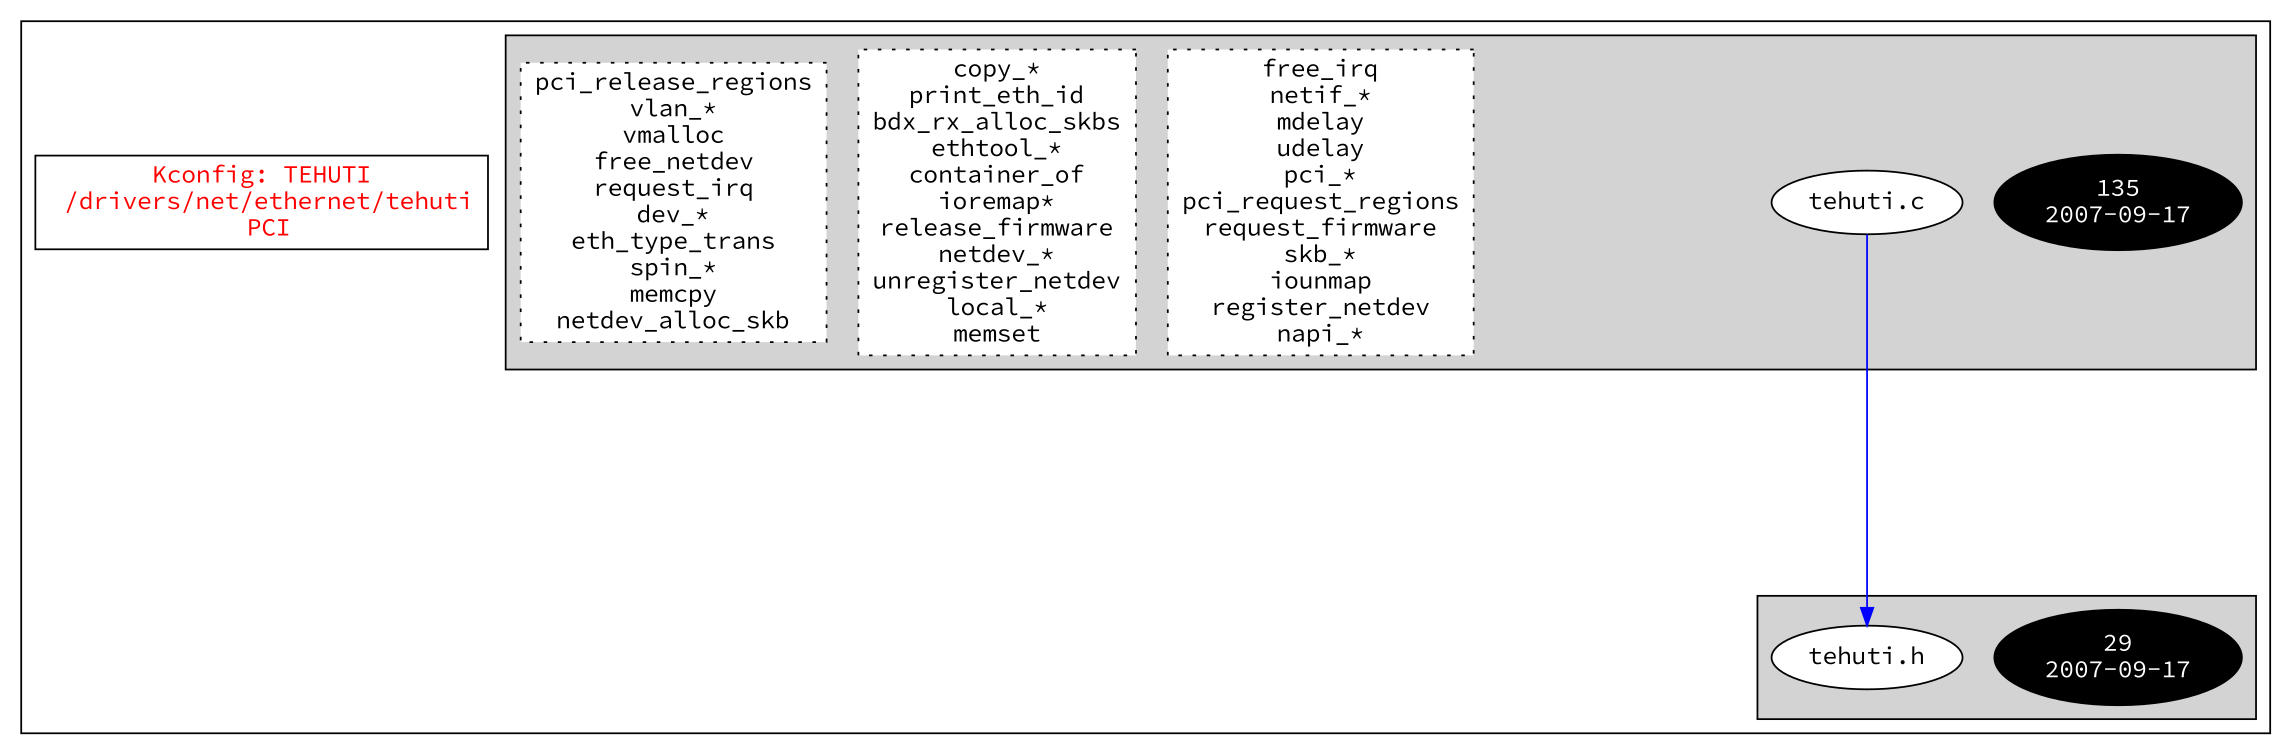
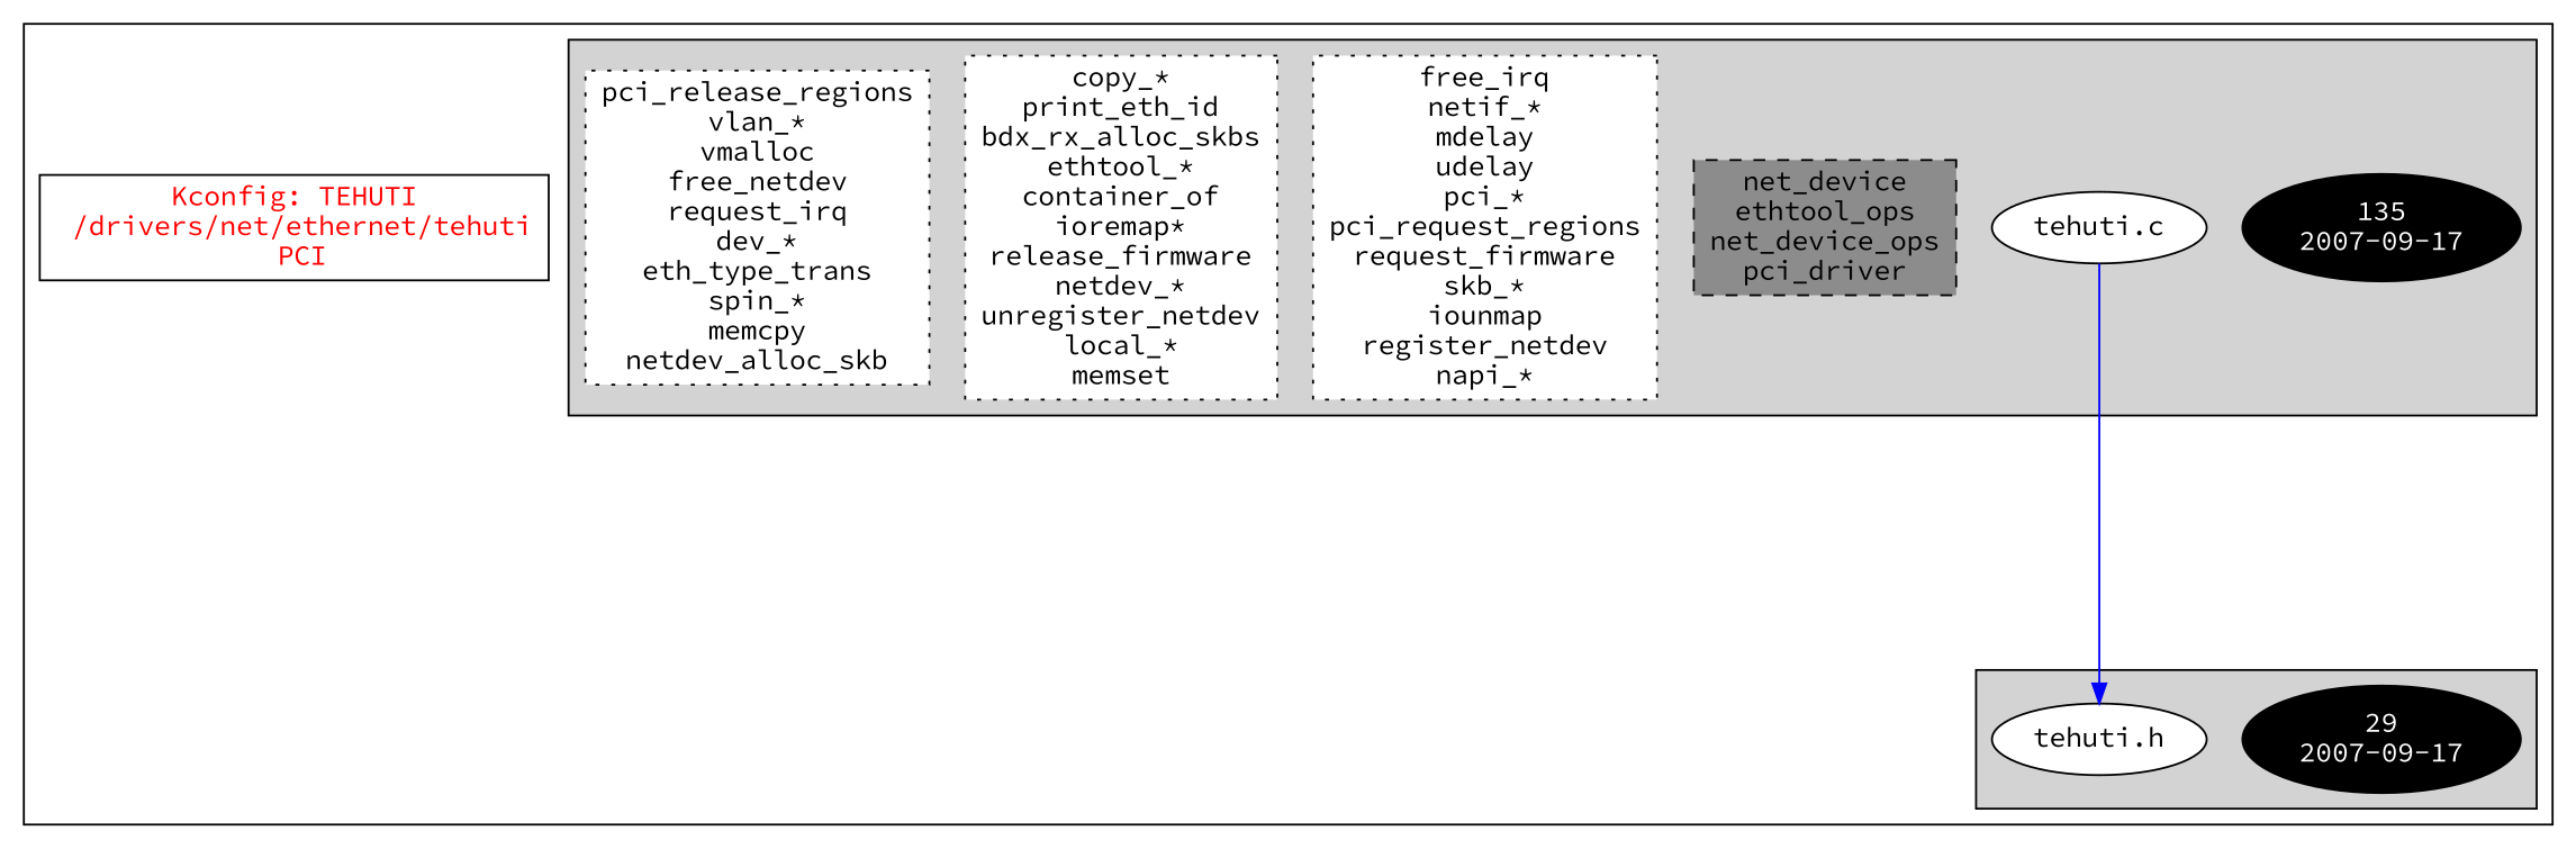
  digraph {
    ranksep=2
    splines=ortho
    fontname="Source Code Pro"
    node [fillcolor=white fontcolor=black style=filled fontname="Source Code Pro" shape=box]
    n1 [fillcolor=black fontcolor=white label="29\n2007-09-17" shape=""]
    n2 [label="tehuti.h\n" shape=""]
    n3 [fillcolor=black fontcolor=white label="135\n2007-09-17" shape=""]
    n4 [label="tehuti.c\n" shape=""]
+   n5 [fillcolor=grey55 label="net_device\nethtool_ops\nnet_device_ops\npci_driver\n" style="filled,dashed"]
    n6 [label="free_irq\nnetif_*\nmdelay\nudelay\npci_*\npci_request_regions\nrequest_firmware\nskb_*\niounmap\nregister_netdev\nnapi_*\n" style="filled,dotted"]
    n7 [label="copy_*\nprint_eth_id\nbdx_rx_alloc_skbs\nethtool_*\ncontainer_of\nioremap*\nrelease_firmware\nnetdev_*\nunregister_netdev\nlocal_*\nmemset\n" style="filled,dotted"]
    n8 [label="pci_release_regions\nvlan_*\nvmalloc\nfree_netdev\nrequest_irq\ndev_*\neth_type_trans\nspin_*\nmemcpy\nnetdev_alloc_skb\n" style="filled,dotted"]
    n9 [fontcolor=red label="Kconfig: TEHUTI\n /drivers/net/ethernet/tehuti\n  PCI " fillcolor="" style=""]
    subgraph cluster_1 {
      n9
      subgraph cluster_2 {
        style=filled
        n1
        n2
      }
      subgraph cluster_3 {
        style=filled
        n3
        n4
+       n5
        n6
        n7
        n8
      }
    }
    n4 -> n2 [color=blue fontname="Source Code Pro"]
  }
